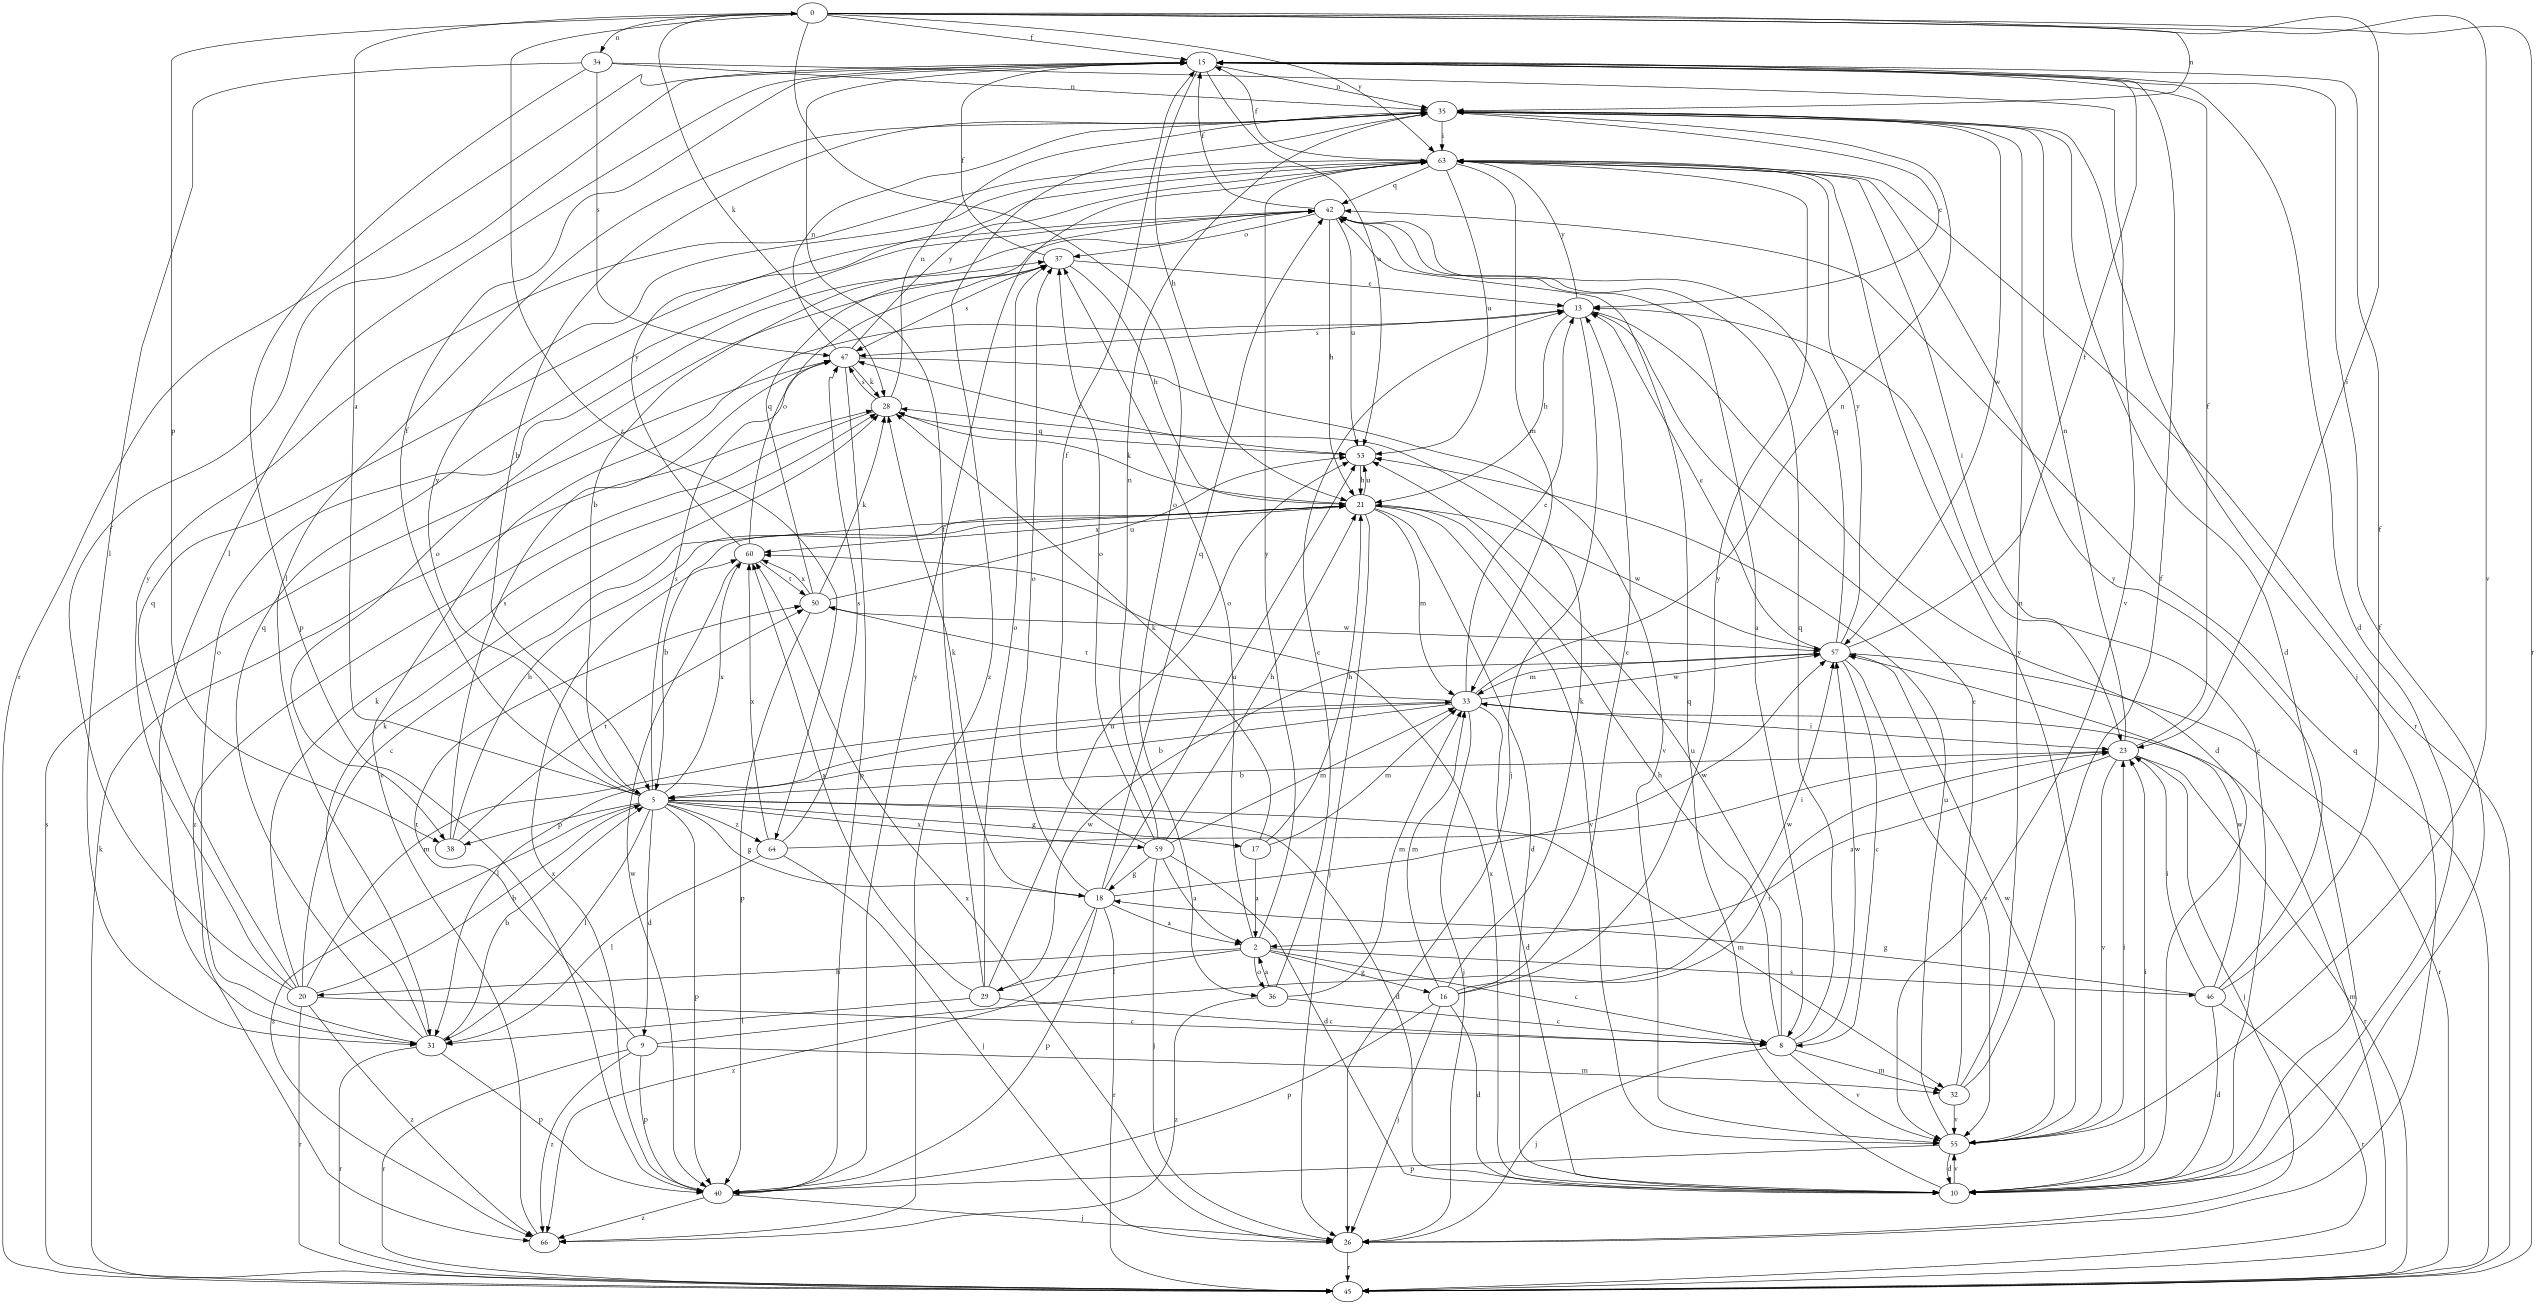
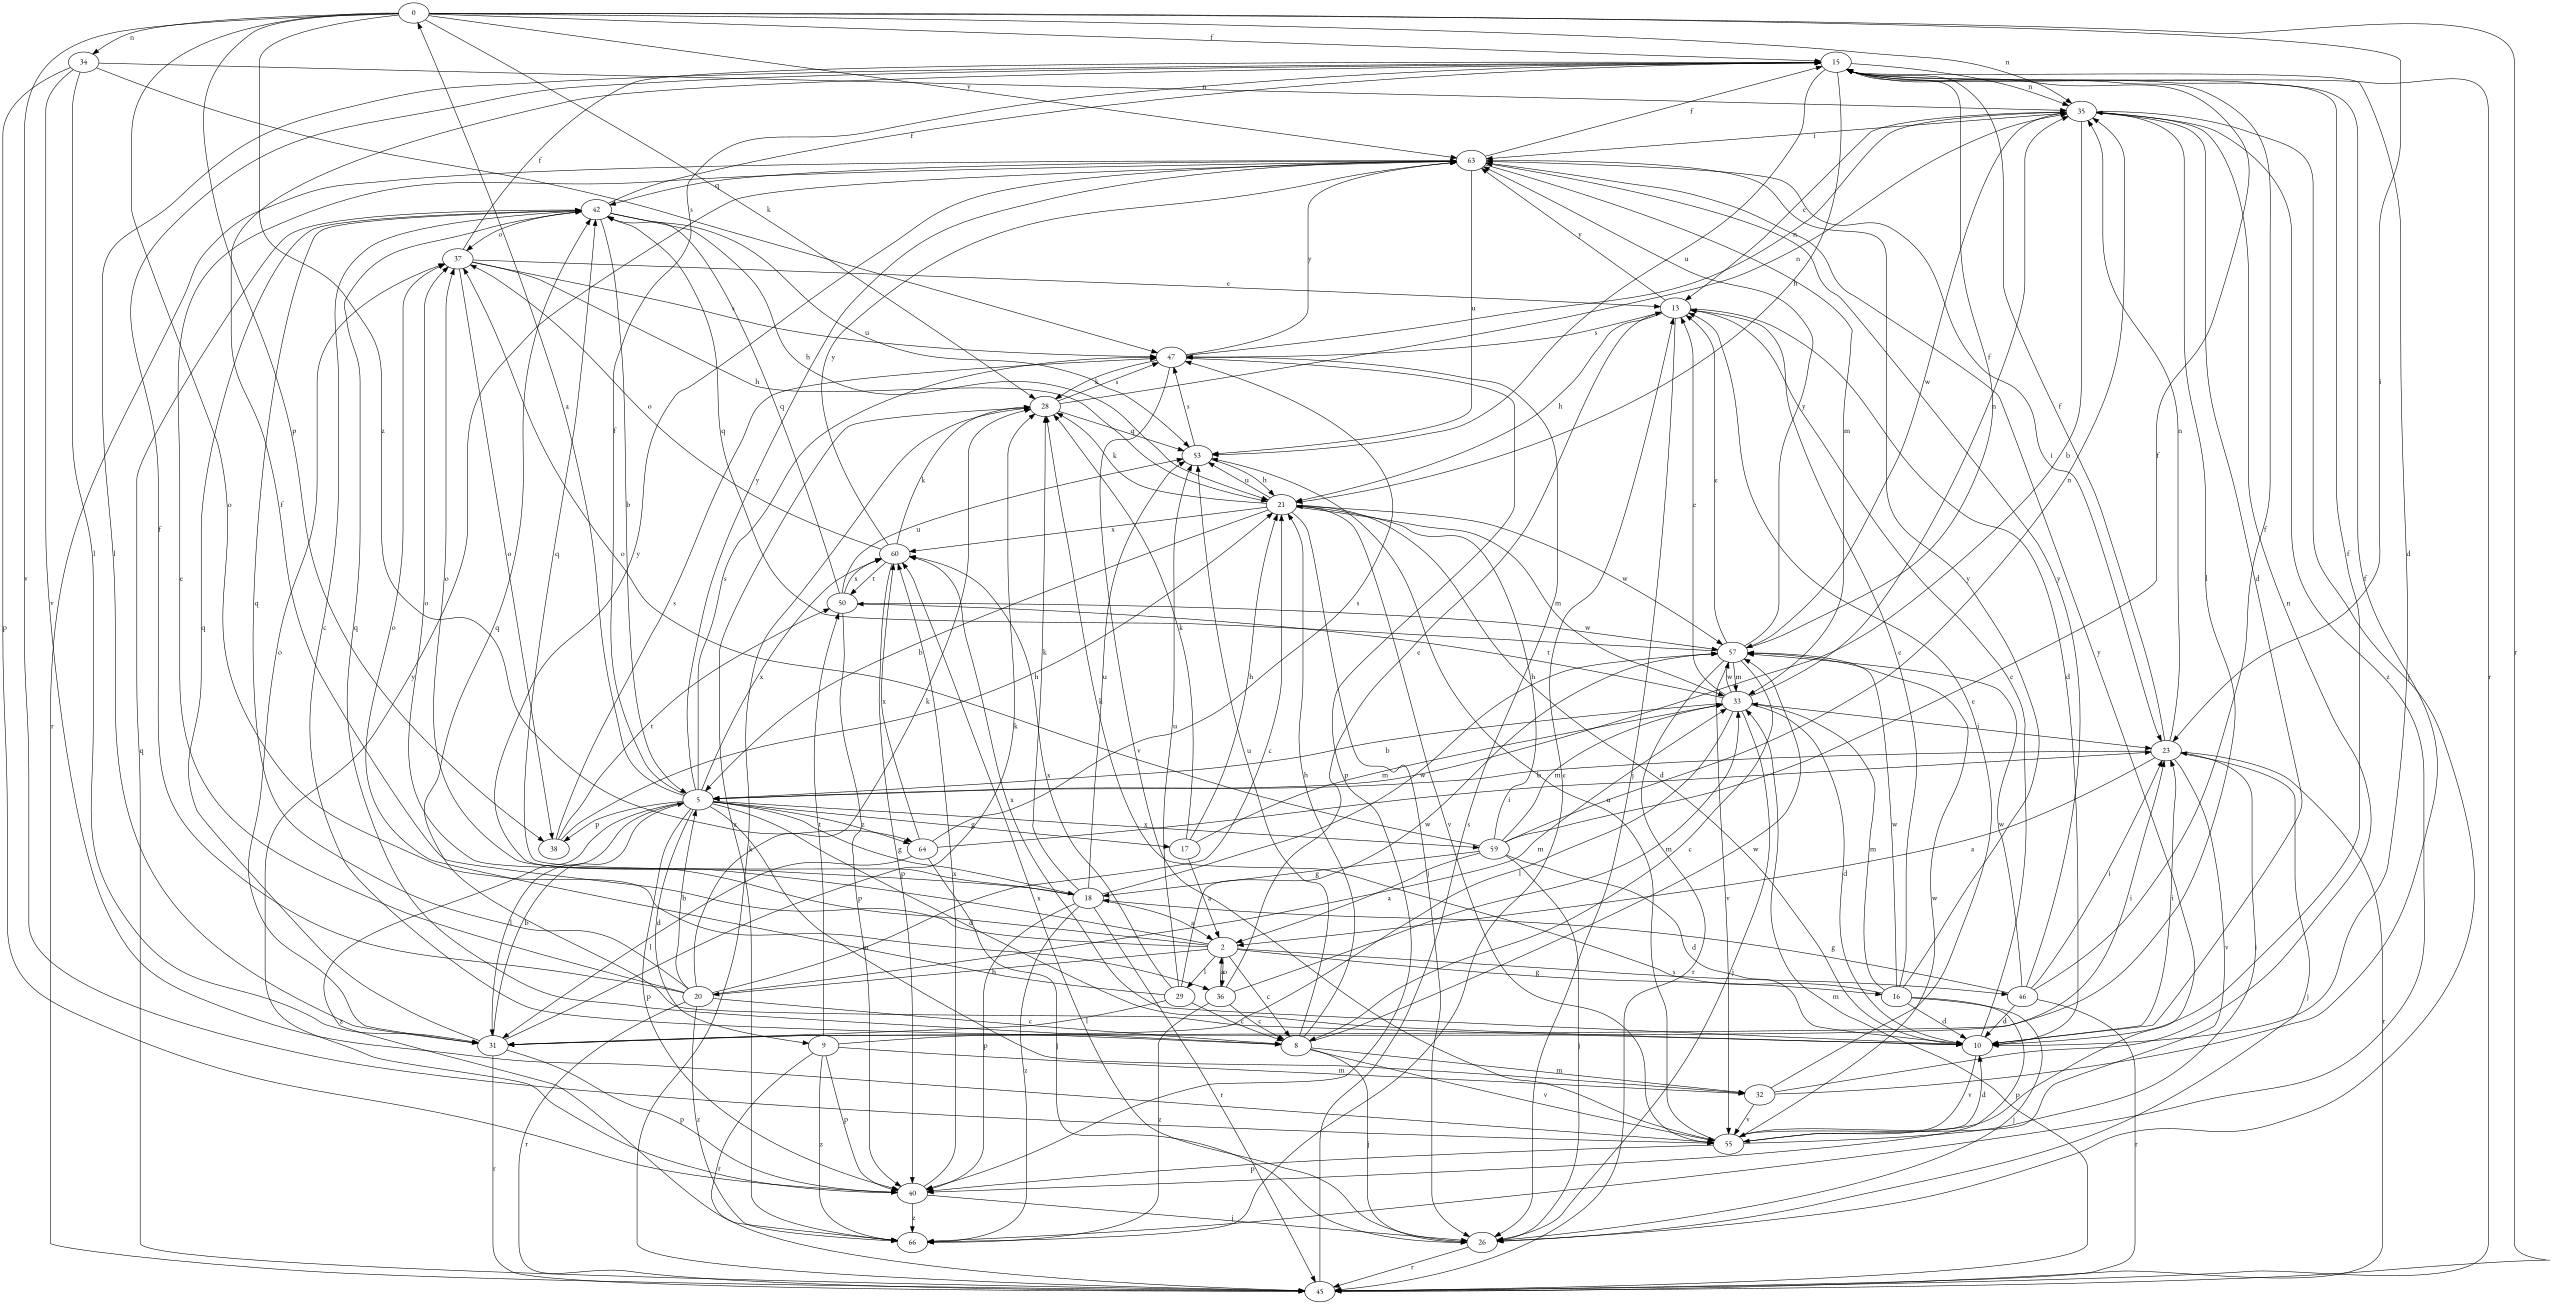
  strict digraph {
    fontname="EB Garamond"
    node [fontname="EB Garamond"]
    edge [fontname="EB Garamond"]
    0
    15
    23
    28
    34
    35
    36
    38
    45
    55
    63
    64
    10
    31
    21
    53
    2
    5
    26
    47
    66
    40
    57
    13
    8
    33
    50
    42
    60
    16
    20
    29
    37
    46
    32
    18
    9
    17
    59
    0 -> 15 [label=f]
    0 -> 23 [label=i]
    0 -> 28 [label=k]
    0 -> 34 [label=n]
    0 -> 35 [label=n]
    0 -> 36 [label=o]
    0 -> 38 [label=p]
    0 -> 45 [label=r]
    0 -> 55 [label=v]
    0 -> 63 [label=y]
    0 -> 64 [label=z]
    15 -> 35 [label=n]
    15 -> 45 [label=r]
    15 -> 10 [label=d]
    15 -> 31 [label=l]
    15 -> 21 [label=h]
    15 -> 53 [label=u]
    23 -> 15 [label=f]
    23 -> 35 [label=n]
    23 -> 45 [label=r]
    23 -> 55 [label=v]
    23 -> 2 [label=a]
    23 -> 5 [label=b]
    23 -> 26 [label=j]
    28 -> 35 [label=n]
    28 -> 53 [label=q]
    28 -> 47 [label=s]
    28 -> 66 [label=z]
    34 -> 35 [label=n]
    34 -> 55 [label=v]
    34 -> 31 [label=l]
    34 -> 47 [label=s]
    34 -> 40 [label=p]
    35 -> 63 [label=i]
    35 -> 10 [label=d]
    35 -> 31 [label=l]
    35 -> 5 [label=b]
    35 -> 26 [label=j]
    35 -> 66 [label=z]
    35 -> 57 [label=w]
    35 -> 13 [label=e]
    36 -> 2 [label=a]
    36 -> 66 [label=z]
    36 -> 13 [label=e]
    36 -> 8 [label=c]
    36 -> 33 [label=m]
    38 -> 21 [label=h]
    38 -> 47 [label=s]
    38 -> 50 [label=t]
    45 -> 28 [label=k]
    45 -> 47 [label=s]
    45 -> 33 [label=m]
    45 -> 42 [label=q]
    55 -> 23 [label=i]
    55 -> 63 [label=y]
    55 -> 10 [label=d]
    55 -> 53 [label=u]
    55 -> 40 [label=p]
    55 -> 57 [label=w]
    63 -> 15 [label=f]
    63 -> 23 [label=i]
    63 -> 45 [label=r]
    63 -> 53 [label=u]
    63 -> 33 [label=m]
    63 -> 42 [label=q]
    64 -> 23 [label=i]
    64 -> 31 [label=l]
    64 -> 26 [label=j]
    64 -> 47 [label=s]
    64 -> 60 [label=x]
    10 -> 15 [label=f]
    10 -> 23 [label=i]
    10 -> 55 [label=v]
    10 -> 13 [label=e]
    10 -> 42 [label=q]
    10 -> 60 [label=x]
    31 -> 28 [label=k]
    31 -> 45 [label=r]
    31 -> 5 [label=b]
    31 -> 40 [label=p]
    31 -> 42 [label=q]
    31 -> 37 [label=o]
    21 -> 28 [label=k]
    21 -> 55 [label=v]
    21 -> 10 [label=d]
    21 -> 53 [label=u]
    21 -> 5 [label=b]
    21 -> 26 [label=j]
    21 -> 57 [label=w]
    21 -> 33 [label=m]
    21 -> 60 [label=x]
    53 -> 21 [label=h]
    53 -> 47 [label=s]
    2 -> 36 [label=o]
    2 -> 63 [label=y]
    2 -> 8 [label=c]
    2 -> 16 [label=g]
    2 -> 20 [label=h]
    2 -> 29 [label=l]
    2 -> 37 [label=o]
    2 -> 46 [label=s]
    5 -> 0 [label=a]
    5 -> 15 [label=f]
    5 -> 38 [label=p]
    5 -> 63 [label=y]
    5 -> 64 [label=z]
    5 -> 10 [label=d]
    5 -> 31 [label=l]
    5 -> 47 [label=s]
    5 -> 66 [label=z]
    5 -> 40 [label=p]
    5 -> 60 [label=x]
    5 -> 32 [label=m]
    5 -> 18 [label=g]
    5 -> 9 [label=d]
    5 -> 17 [label=g]
    5 -> 59 [label=x]
    26 -> 45 [label=r]
    26 -> 60 [label=x]
    47 -> 28 [label=k]
    47 -> 35 [label=n]
    47 -> 55 [label=v]
    47 -> 63 [label=y]
    47 -> 40 [label=p]
    66 -> 13 [label=e]
    40 -> 63 [label=y]
    40 -> 26 [label=j]
    40 -> 66 [label=z]
    40 -> 60 [label=x]
    57 -> 15 [label=f]
    57 -> 45 [label=r]
    57 -> 55 [label=v]
    57 -> 63 [label=y]
    57 -> 13 [label=e]
    57 -> 8 [label=c]
    57 -> 33 [label=m]
    57 -> 42 [label=q]
    13 -> 63 [label=y]
    13 -> 10 [label=d]
    13 -> 21 [label=h]
    13 -> 26 [label=j]
    13 -> 47 [label=s]
    8 -> 55 [label=v]
    8 -> 21 [label=h]
    8 -> 53 [label=u]
    8 -> 26 [label=j]
    8 -> 57 [label=w]
    8 -> 42 [label=q]
    8 -> 32 [label=m]
    33 -> 23 [label=i]
    33 -> 35 [label=n]
    33 -> 10 [label=d]
    33 -> 31 [label=l]
    33 -> 5 [label=b]
    33 -> 26 [label=j]
    33 -> 57 [label=w]
    33 -> 13 [label=e]
    33 -> 50 [label=t]
-   50 -> 28 [label=k]
+   60 -> 28 [label=k]
    50 -> 53 [label=u]
    50 -> 40 [label=p]
    50 -> 57 [label=w]
    50 -> 42 [label=q]
    50 -> 60 [label=x]
    42 -> 15 [label=f]
    42 -> 21 [label=h]
    42 -> 53 [label=u]
    42 -> 5 [label=b]
-   42 -> 8 [label=a]
+   42 -> 8 [label=c]
    42 -> 37 [label=o]
    60 -> 63 [label=y]
-   60 -> 40 [label=w]
+   60 -> 40 [label=p]
    60 -> 50 [label=t]
    60 -> 37 [label=o]
    16 -> 28 [label=k]
    16 -> 63 [label=y]
    16 -> 10 [label=d]
    16 -> 26 [label=j]
    16 -> 40 [label=p]
    16 -> 57 [label=w]
    16 -> 13 [label=e]
    16 -> 33 [label=m]
    20 -> 15 [label=f]
    20 -> 28 [label=k]
    20 -> 45 [label=r]
-   20 -> 63 [label=y]
+   20 -> 63 [label=e]
    20 -> 21 [label=c]
    20 -> 5 [label=b]
    20 -> 66 [label=z]
    20 -> 8 [label=c]
    20 -> 33 [label=m]
    20 -> 42 [label=q]
-   29 -> 15 [label=f]
+   2 -> 15 [label=f]
    29 -> 31 [label=l]
    29 -> 53 [label=u]
    29 -> 57 [label=w]
    29 -> 8 [label=c]
    29 -> 60 [label=x]
    29 -> 37 [label=o]
    37 -> 15 [label=f]
    37 -> 38 [label=o]
    37 -> 21 [label=h]
    37 -> 47 [label=s]
    37 -> 13 [label=e]
    46 -> 15 [label=f]
    46 -> 23 [label=i]
    46 -> 45 [label=r]
    46 -> 63 [label=y]
    46 -> 10 [label=d]
    46 -> 57 [label=w]
    46 -> 18 [label=g]
    32 -> 15 [label=f]
    32 -> 35 [label=n]
    32 -> 55 [label=v]
    32 -> 13 [label=e]
    18 -> 28 [label=k]
    18 -> 45 [label=r]
    18 -> 53 [label=u]
    18 -> 2 [label=a]
    18 -> 66 [label=z]
    18 -> 40 [label=p]
    18 -> 57 [label=w]
    18 -> 42 [label=q]
    18 -> 37 [label=o]
    9 -> 23 [label=i]
    9 -> 45 [label=r]
    9 -> 66 [label=z]
    9 -> 40 [label=p]
    9 -> 50 [label=t]
    9 -> 32 [label=m]
    17 -> 28 [label=k]
    17 -> 21 [label=h]
    17 -> 2 [label=a]
    17 -> 33 [label=m]
    59 -> 15 [label=f]
    59 -> 35 [label=n]
    59 -> 10 [label=d]
    59 -> 21 [label=h]
    59 -> 2 [label=a]
    59 -> 26 [label=j]
    59 -> 33 [label=m]
    59 -> 37 [label=o]
    59 -> 18 [label=g]
  }
